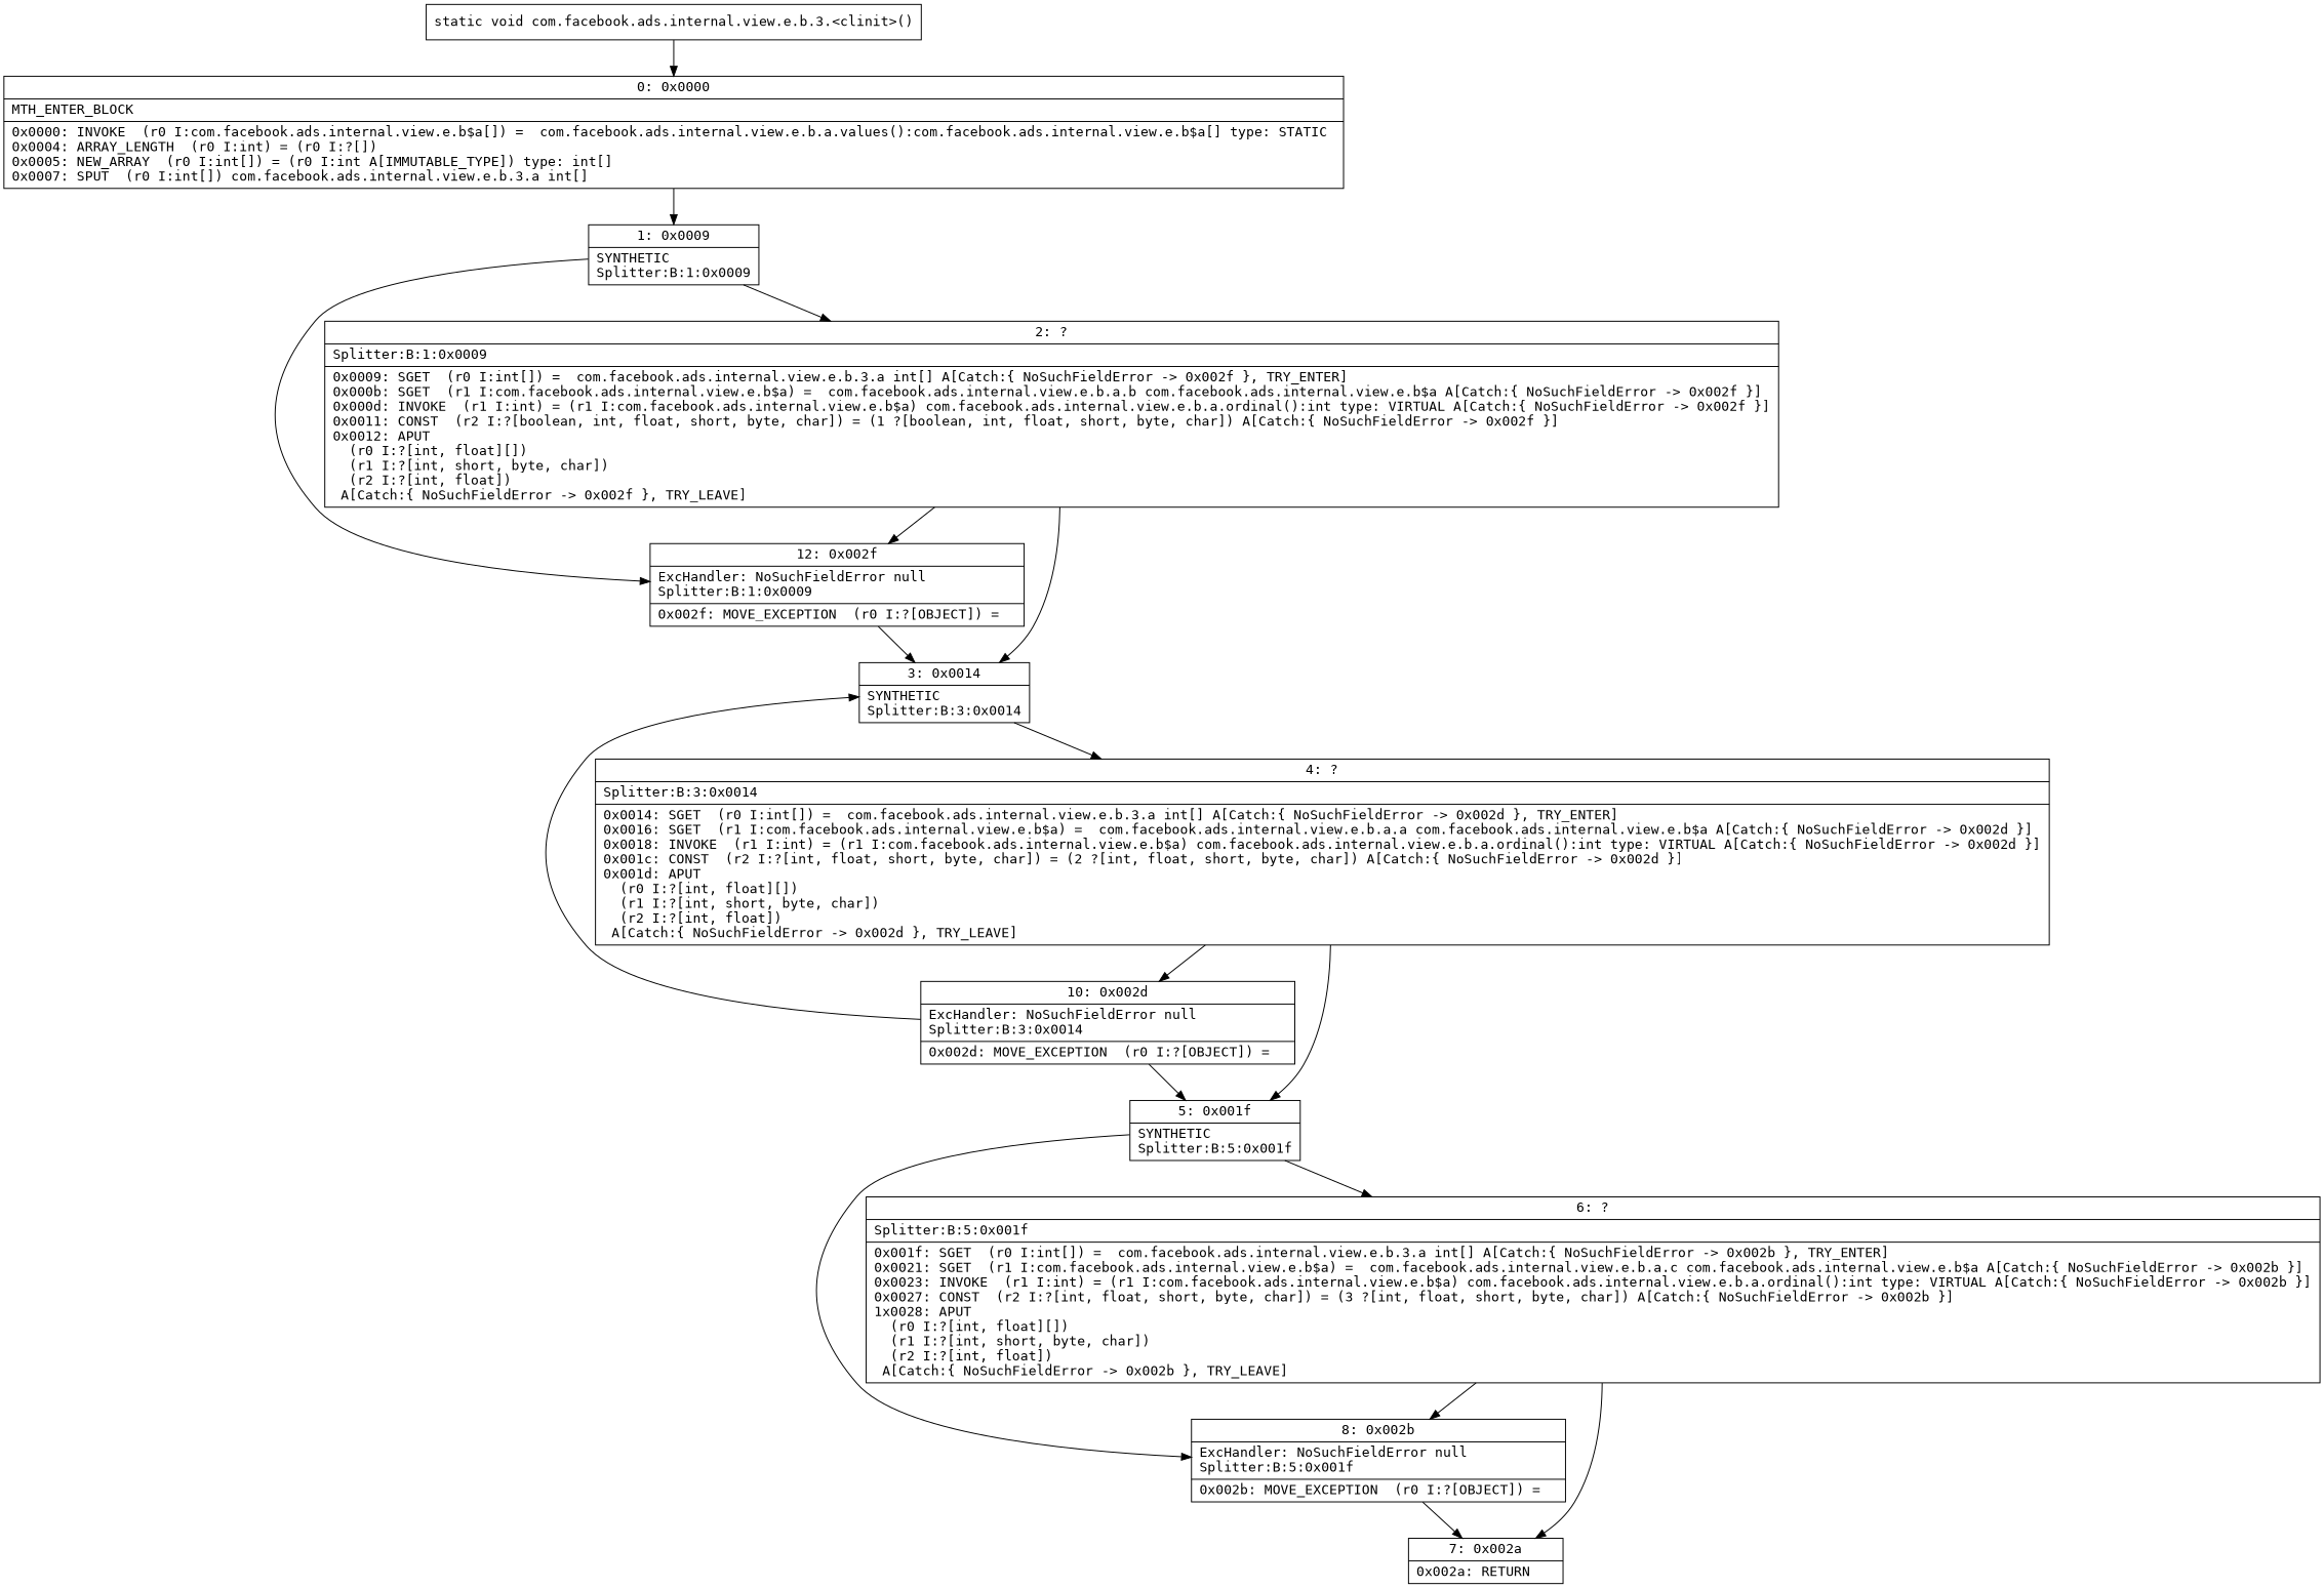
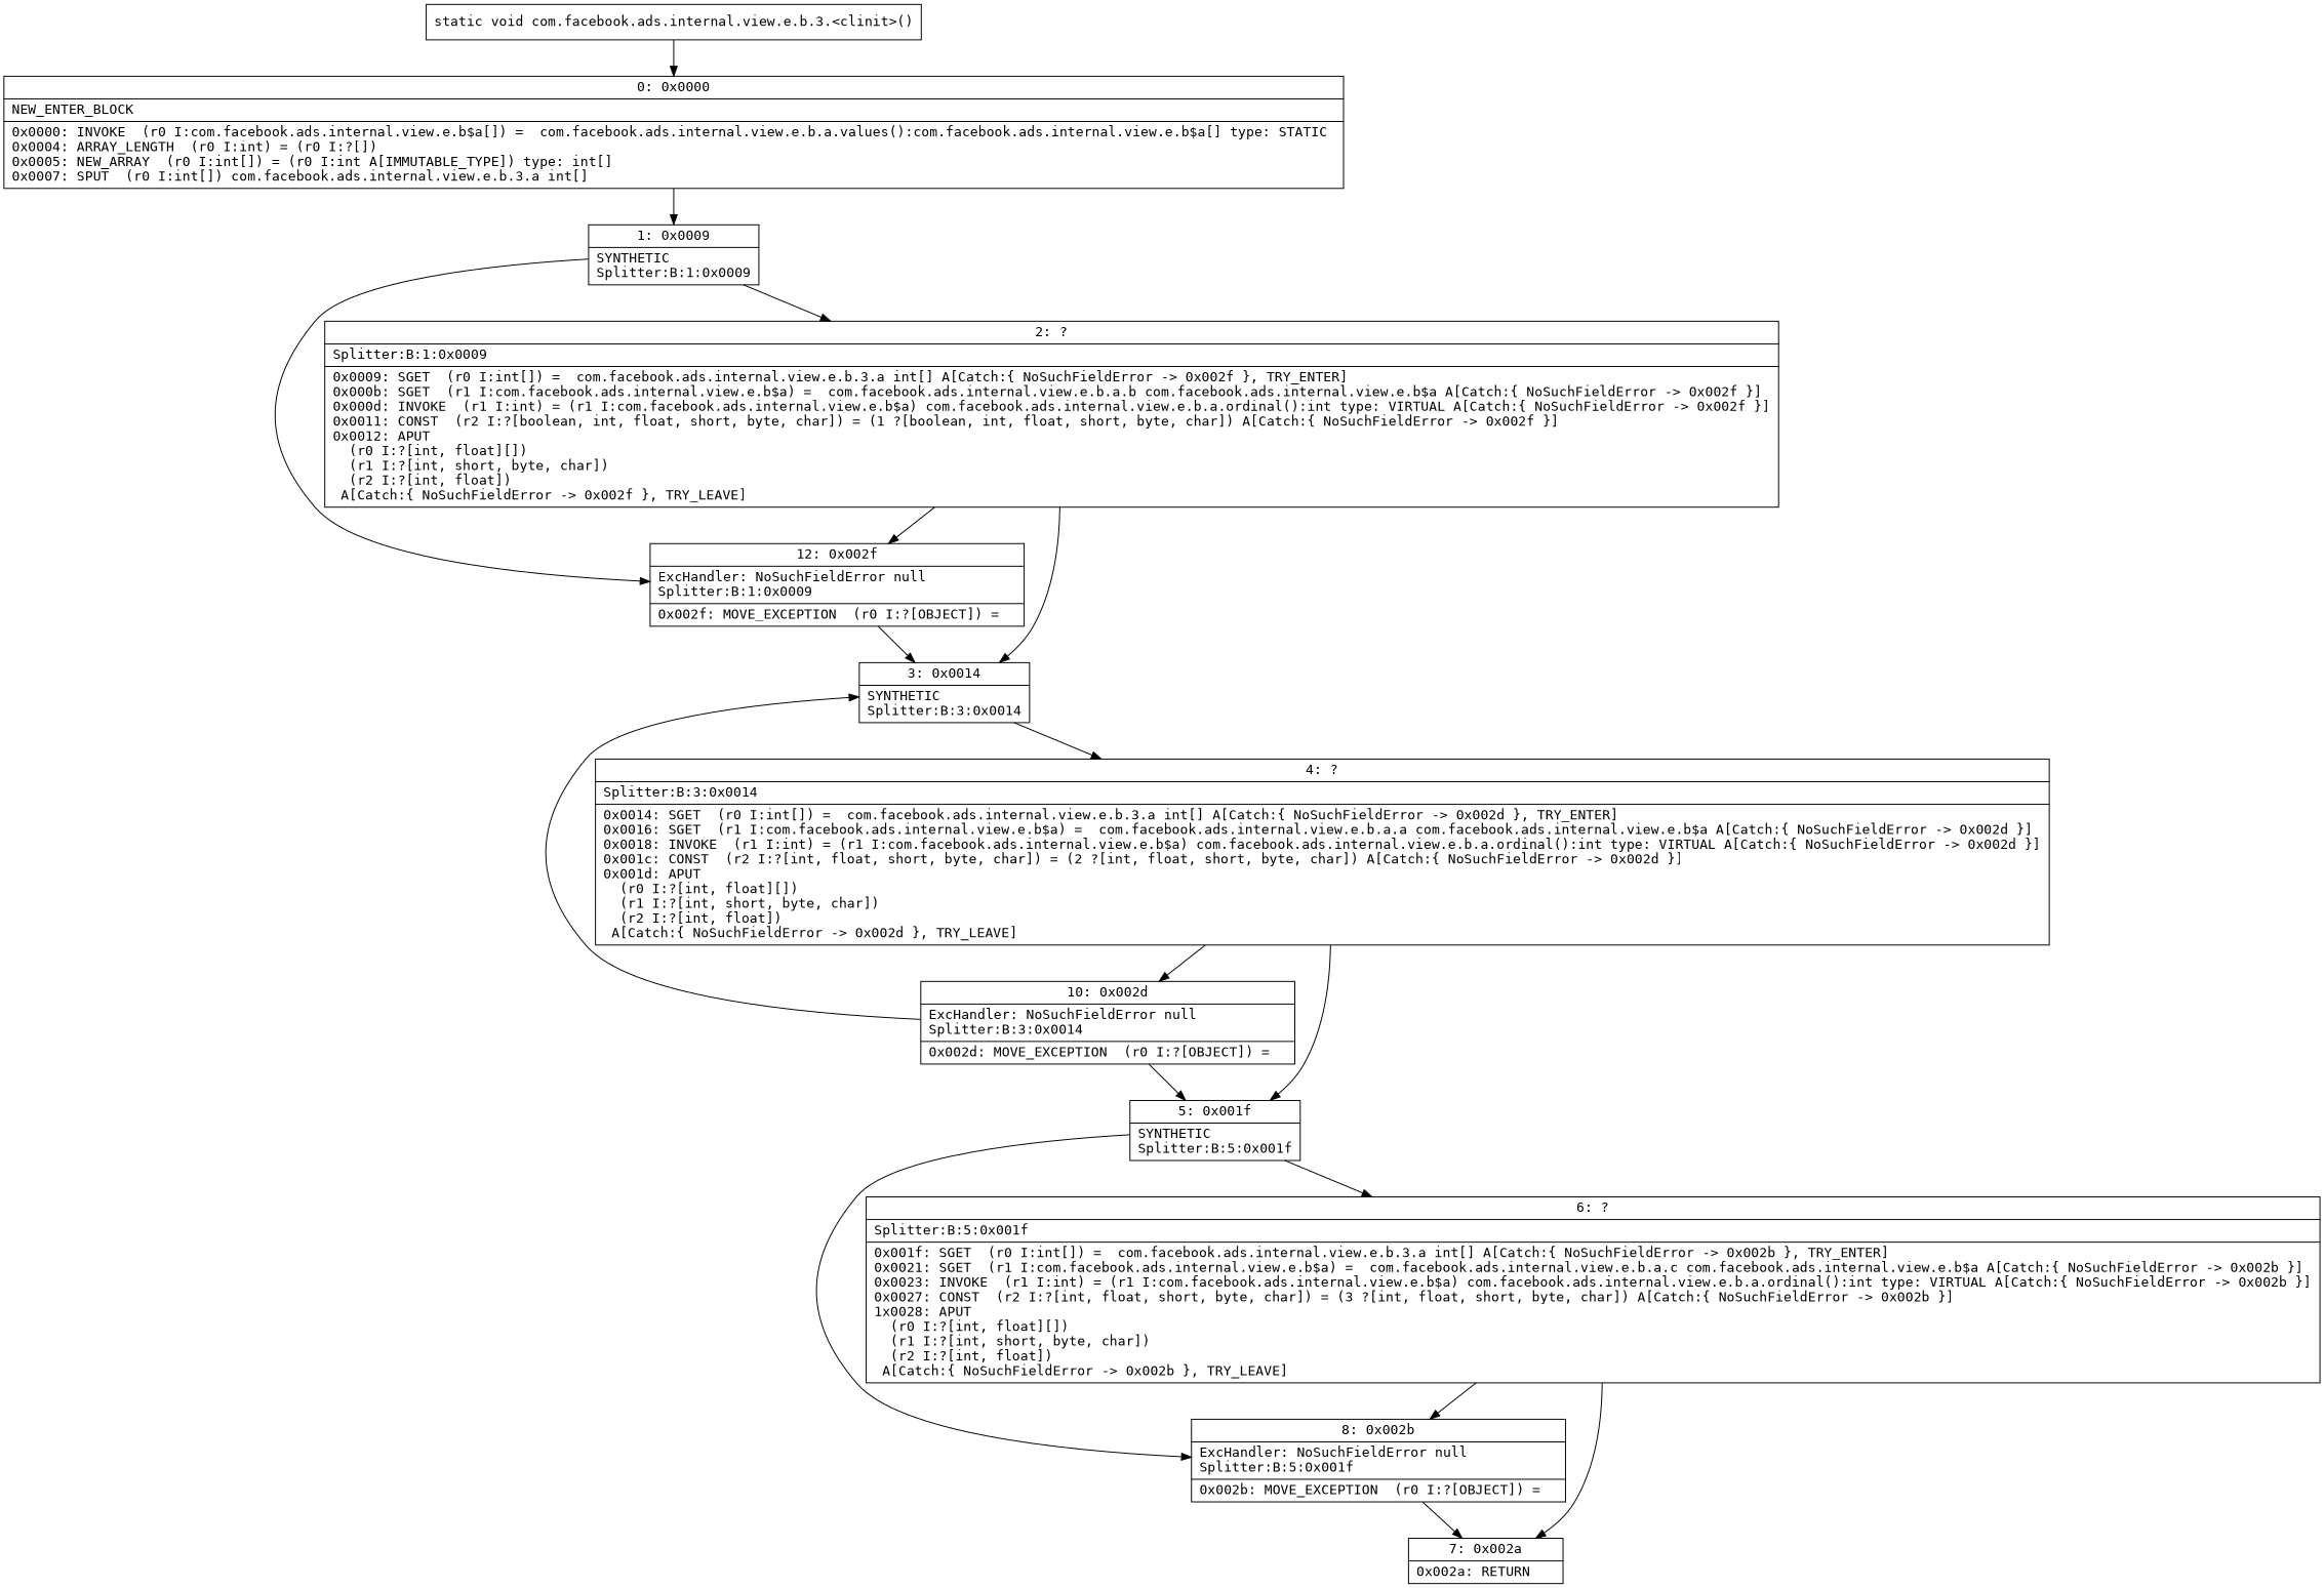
  digraph {
    fontname="DejaVu Sans Mono"
    node [fontname="DejaVu Sans Mono" shape=record]
    edge [fontname="DejaVu Sans Mono"]
-   n1 [label="{0\:\ 0x0000|MTH_ENTER_BLOCK\l|0x0000: INVOKE  (r0 I:com.facebook.ads.internal.view.e.b$a[]) =  com.facebook.ads.internal.view.e.b.a.values():com.facebook.ads.internal.view.e.b$a[] type: STATIC \l0x0004: ARRAY_LENGTH  (r0 I:int) = (r0 I:?[]) \l0x0005: NEW_ARRAY  (r0 I:int[]) = (r0 I:int A[IMMUTABLE_TYPE]) type: int[] \l0x0007: SPUT  (r0 I:int[]) com.facebook.ads.internal.view.e.b.3.a int[] \l}"]
+   n1 [label="{0\:\ 0x0000|NEW_ENTER_BLOCK\l|0x0000: INVOKE  (r0 I:com.facebook.ads.internal.view.e.b$a[]) =  com.facebook.ads.internal.view.e.b.a.values():com.facebook.ads.internal.view.e.b$a[] type: STATIC \l0x0004: ARRAY_LENGTH  (r0 I:int) = (r0 I:?[]) \l0x0005: NEW_ARRAY  (r0 I:int[]) = (r0 I:int A[IMMUTABLE_TYPE]) type: int[] \l0x0007: SPUT  (r0 I:int[]) com.facebook.ads.internal.view.e.b.3.a int[] \l}"]
    n2 [label="{1\:\ 0x0009|SYNTHETIC\lSplitter:B:1:0x0009\l}"]
    n3 [label="{2\:\ ?|Splitter:B:1:0x0009\l|0x0009: SGET  (r0 I:int[]) =  com.facebook.ads.internal.view.e.b.3.a int[] A[Catch:\{ NoSuchFieldError \-\> 0x002f \}, TRY_ENTER]\l0x000b: SGET  (r1 I:com.facebook.ads.internal.view.e.b$a) =  com.facebook.ads.internal.view.e.b.a.b com.facebook.ads.internal.view.e.b$a A[Catch:\{ NoSuchFieldError \-\> 0x002f \}]\l0x000d: INVOKE  (r1 I:int) = (r1 I:com.facebook.ads.internal.view.e.b$a) com.facebook.ads.internal.view.e.b.a.ordinal():int type: VIRTUAL A[Catch:\{ NoSuchFieldError \-\> 0x002f \}]\l0x0011: CONST  (r2 I:?[boolean, int, float, short, byte, char]) = (1 ?[boolean, int, float, short, byte, char]) A[Catch:\{ NoSuchFieldError \-\> 0x002f \}]\l0x0012: APUT  \l  (r0 I:?[int, float][])\l  (r1 I:?[int, short, byte, char])\l  (r2 I:?[int, float])\l A[Catch:\{ NoSuchFieldError \-\> 0x002f \}, TRY_LEAVE]\l}"]
    n4 [label="{12\:\ 0x002f|ExcHandler: NoSuchFieldError null\lSplitter:B:1:0x0009\l|0x002f: MOVE_EXCEPTION  (r0 I:?[OBJECT]) =  \l}"]
    n5 [label="{3\:\ 0x0014|SYNTHETIC\lSplitter:B:3:0x0014\l}"]
    n6 [label="{4\:\ ?|Splitter:B:3:0x0014\l|0x0014: SGET  (r0 I:int[]) =  com.facebook.ads.internal.view.e.b.3.a int[] A[Catch:\{ NoSuchFieldError \-\> 0x002d \}, TRY_ENTER]\l0x0016: SGET  (r1 I:com.facebook.ads.internal.view.e.b$a) =  com.facebook.ads.internal.view.e.b.a.a com.facebook.ads.internal.view.e.b$a A[Catch:\{ NoSuchFieldError \-\> 0x002d \}]\l0x0018: INVOKE  (r1 I:int) = (r1 I:com.facebook.ads.internal.view.e.b$a) com.facebook.ads.internal.view.e.b.a.ordinal():int type: VIRTUAL A[Catch:\{ NoSuchFieldError \-\> 0x002d \}]\l0x001c: CONST  (r2 I:?[int, float, short, byte, char]) = (2 ?[int, float, short, byte, char]) A[Catch:\{ NoSuchFieldError \-\> 0x002d \}]\l0x001d: APUT  \l  (r0 I:?[int, float][])\l  (r1 I:?[int, short, byte, char])\l  (r2 I:?[int, float])\l A[Catch:\{ NoSuchFieldError \-\> 0x002d \}, TRY_LEAVE]\l}"]
    n7 [label="{10\:\ 0x002d|ExcHandler: NoSuchFieldError null\lSplitter:B:3:0x0014\l|0x002d: MOVE_EXCEPTION  (r0 I:?[OBJECT]) =  \l}"]
    n8 [label="{5\:\ 0x001f|SYNTHETIC\lSplitter:B:5:0x001f\l}"]
    n9 [label="{6\:\ ?|Splitter:B:5:0x001f\l|0x001f: SGET  (r0 I:int[]) =  com.facebook.ads.internal.view.e.b.3.a int[] A[Catch:\{ NoSuchFieldError \-\> 0x002b \}, TRY_ENTER]\l0x0021: SGET  (r1 I:com.facebook.ads.internal.view.e.b$a) =  com.facebook.ads.internal.view.e.b.a.c com.facebook.ads.internal.view.e.b$a A[Catch:\{ NoSuchFieldError \-\> 0x002b \}]\l0x0023: INVOKE  (r1 I:int) = (r1 I:com.facebook.ads.internal.view.e.b$a) com.facebook.ads.internal.view.e.b.a.ordinal():int type: VIRTUAL A[Catch:\{ NoSuchFieldError \-\> 0x002b \}]\l0x0027: CONST  (r2 I:?[int, float, short, byte, char]) = (3 ?[int, float, short, byte, char]) A[Catch:\{ NoSuchFieldError \-\> 0x002b \}]\l1x0028: APUT  \l  (r0 I:?[int, float][])\l  (r1 I:?[int, short, byte, char])\l  (r2 I:?[int, float])\l A[Catch:\{ NoSuchFieldError \-\> 0x002b \}, TRY_LEAVE]\l}"]
    n10 [label="{8\:\ 0x002b|ExcHandler: NoSuchFieldError null\lSplitter:B:5:0x001f\l|0x002b: MOVE_EXCEPTION  (r0 I:?[OBJECT]) =  \l}"]
    n11 [label="{7\:\ 0x002a|0x002a: RETURN   \l}"]
    n12 [label="{static void com.facebook.ads.internal.view.e.b.3.\<clinit\>() }"]
    n1 -> n2
    n2 -> n3
    n2 -> n4
    n3 -> n4
    n3 -> n5
    n4 -> n5
    n5 -> n6
    n6 -> n7
    n6 -> n8
    n7 -> n5
    n7 -> n8
    n8 -> n9
    n8 -> n10
    n9 -> n10
    n9 -> n11
    n10 -> n11
    n12 -> n1
  }
